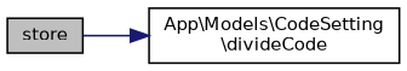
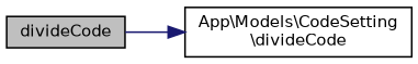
  digraph {
    rankdir=LR
    fontname="DejaVu Sans"
    node [color=black fontname="DejaVu Sans" fontsize=10 shape=record]
-   n1 [fillcolor=grey75 fontcolor=black height=0.2 label=store style=filled width=0.4]
+   n1 [fillcolor=grey75 fontcolor=black height=0.2 label=divideCode style=filled width=0.4]
    n2 [height=0.2 label="App\\Models\\CodeSetting\l\\divideCode" width=0.4]
    n1 -> n2 [color=midnightblue fontname="DejaVu Sans" fontsize=10 labelfontname=Helvetica labelfontsize=10 style=solid]
  }
